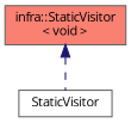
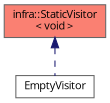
  digraph {
    fontname="Open Sans"
    node [color=gray40 fontname="Open Sans" fontsize=10 shape=record style=filled]
-   n1 [fillcolor=white fontcolor=black height=0.2 label=StaticVisitor width=0.4]
+   n1 [fillcolor=white fontcolor=black height=0.2 label=EmptyVisitor width=0.4]
    n2 [fillcolor=salmon height=0.2 label="infra::StaticVisitor\l\< void \>" width=0.4]
    n2 -> n1 [color=midnightblue dir=back fontname="Open Sans" fontsize=10 labelfontname=Helvetica labelfontsize=10 style=dashed]
  }
